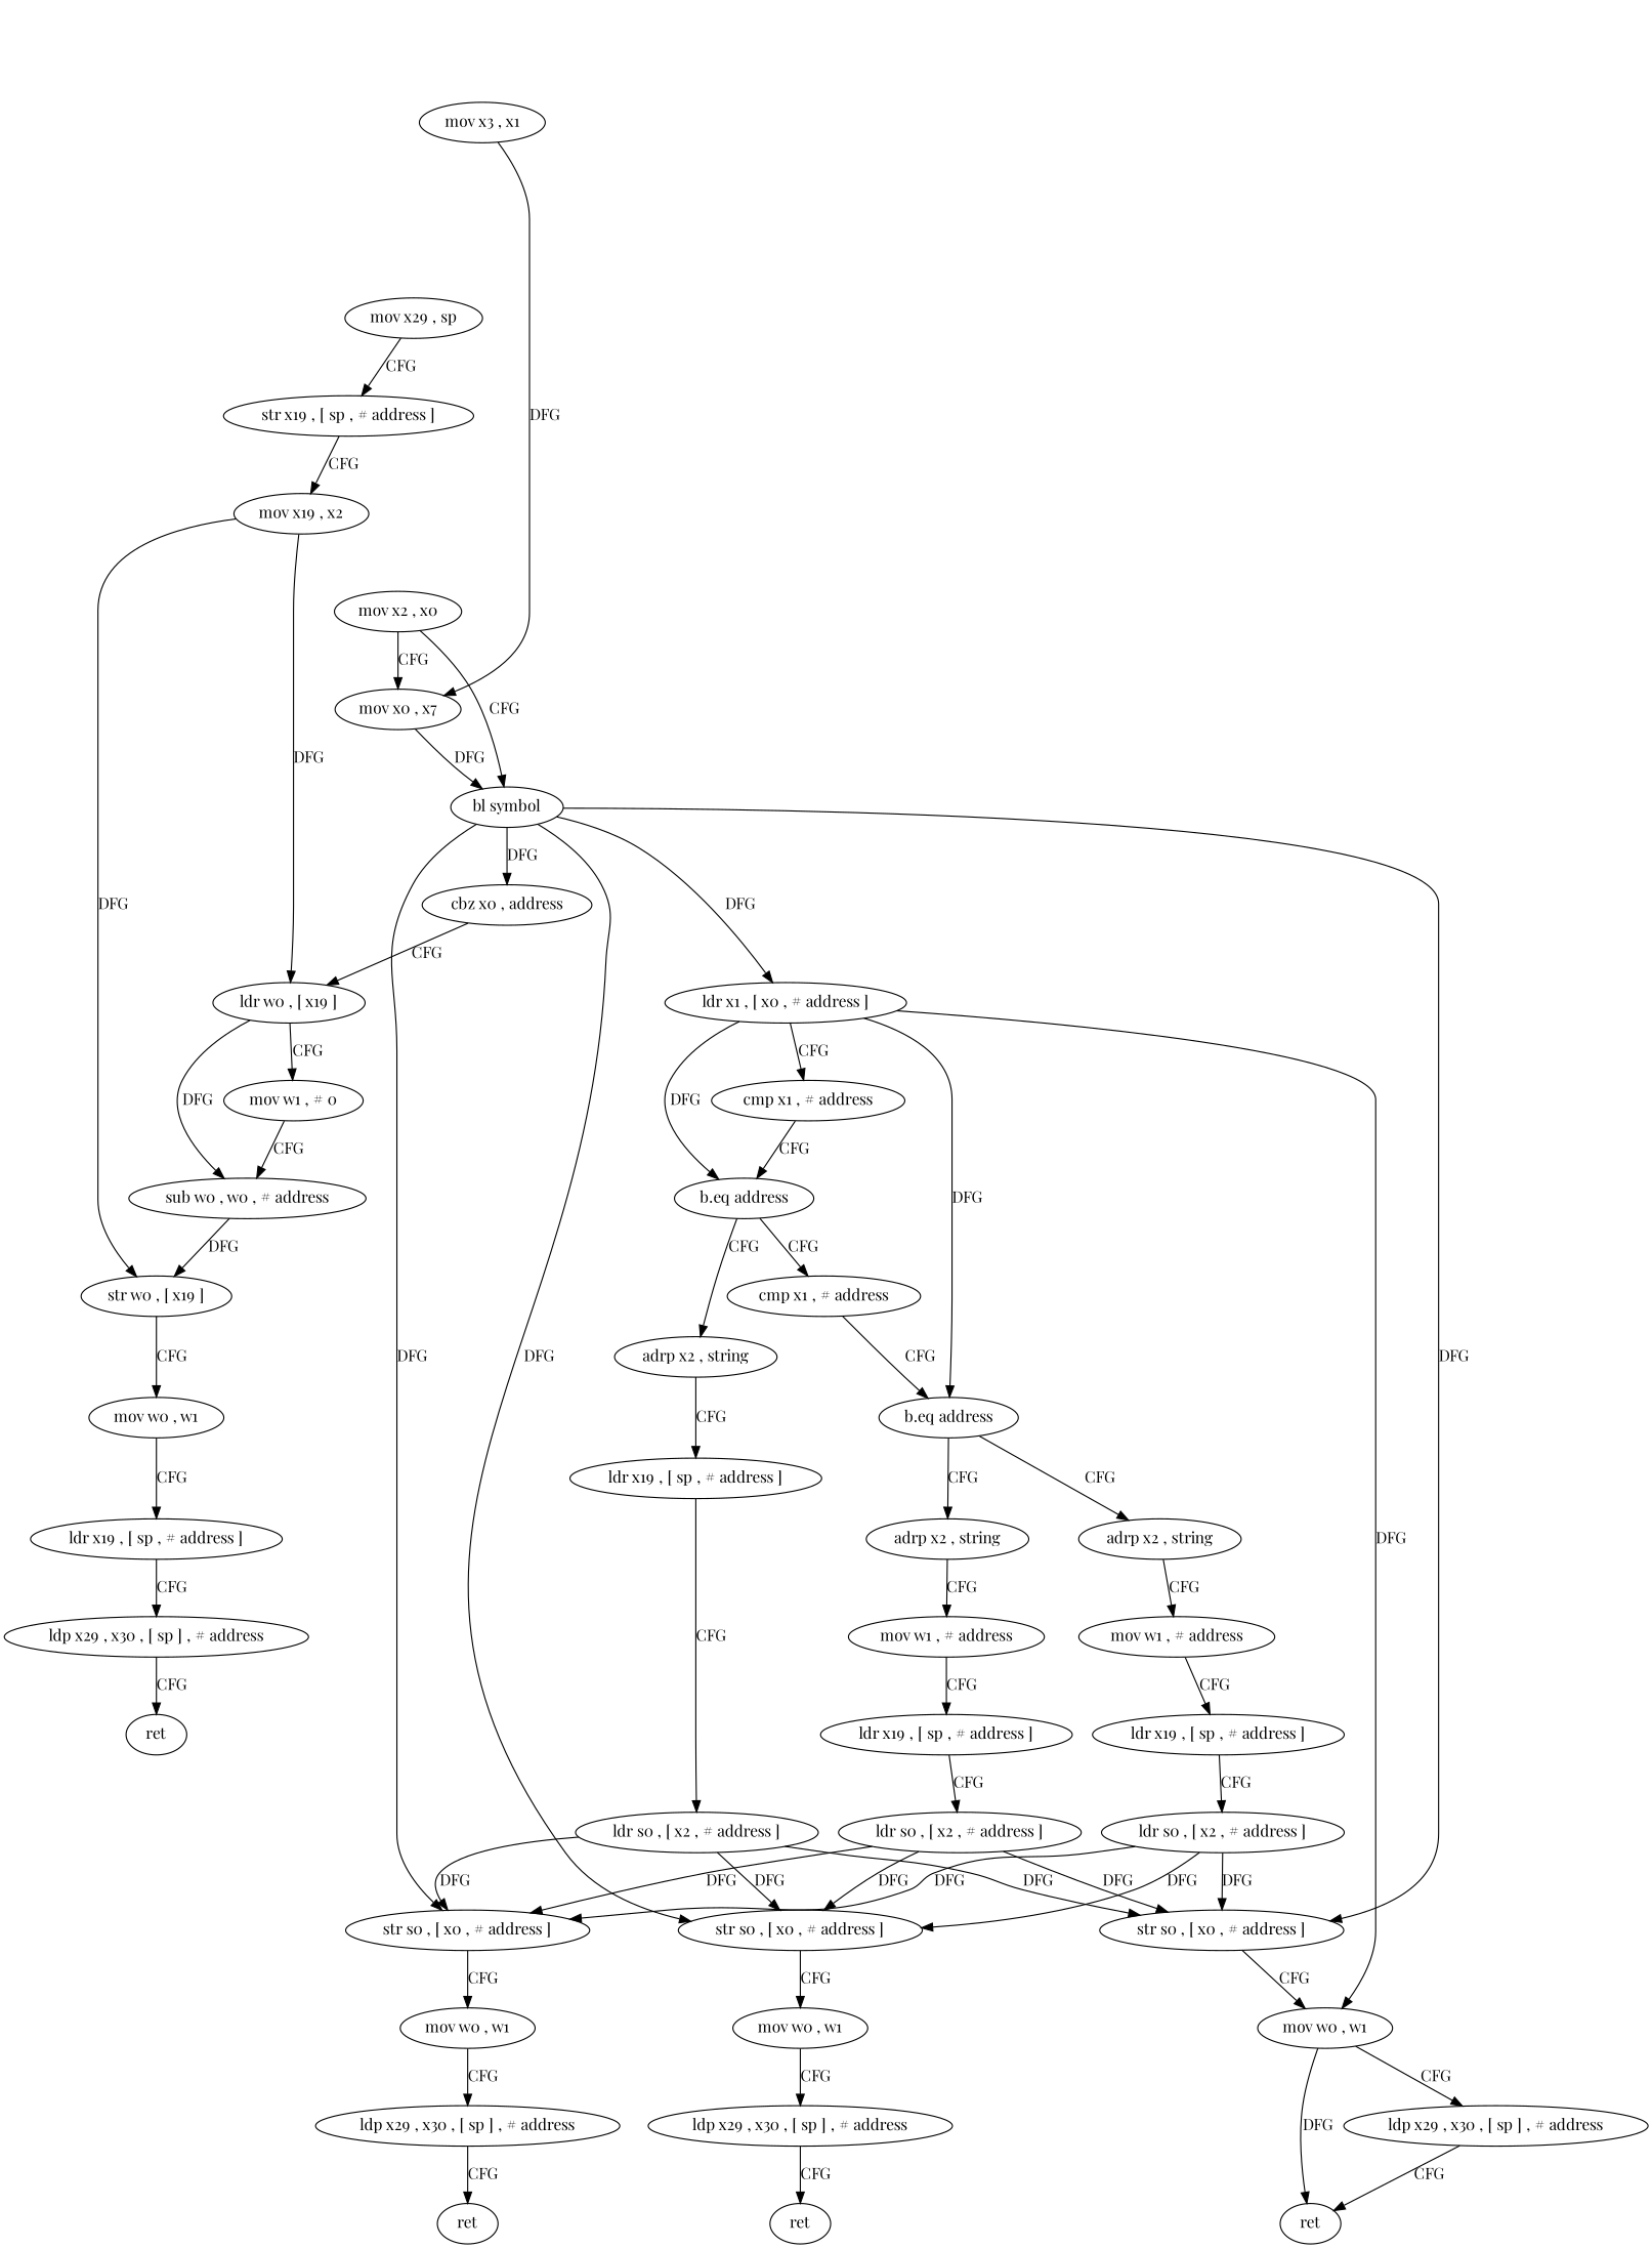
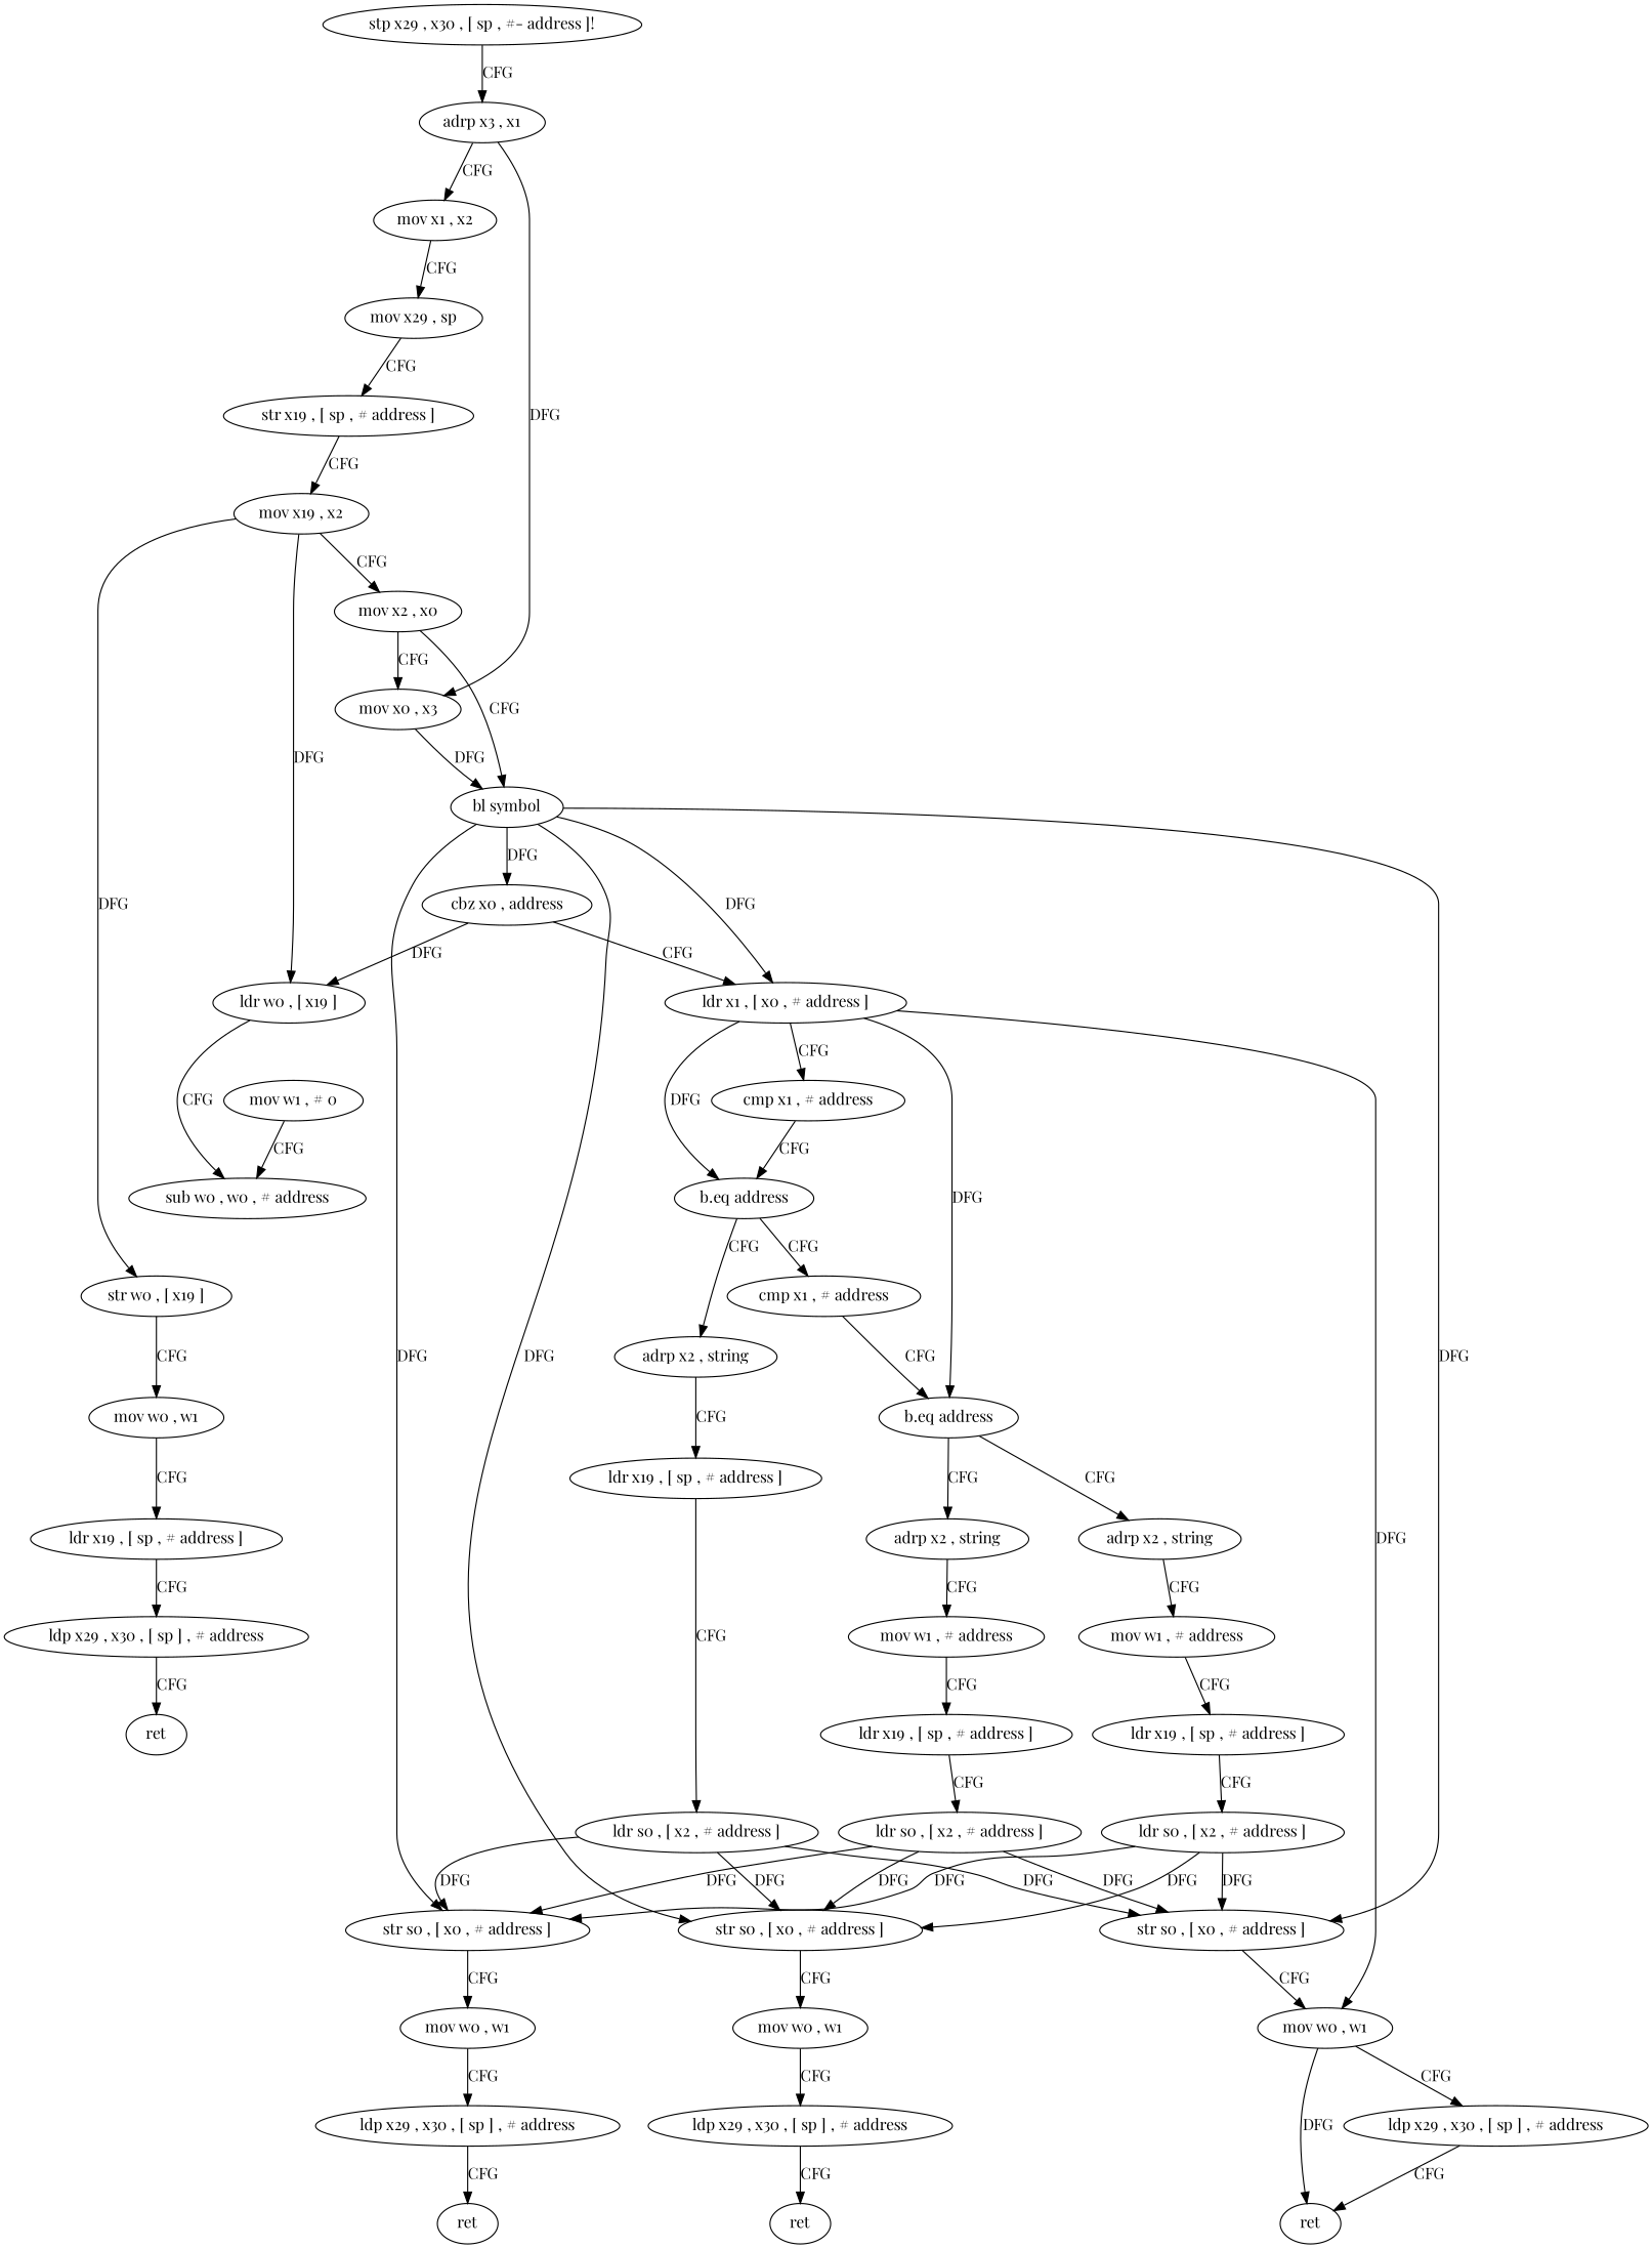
  digraph {
    fontname="Playfair Display"
    node [fontname="Playfair Display"]
    edge [fontname="Playfair Display"]
-   n2 [label="mov x3 , x1"]
-   n4 [label="mov x0 , x7"]
+   n1 [label="stp x29 , x30 , [ sp , #- address ]!"]
+   n2 [label="adrp x3 , x1"]
+   n3 [label="mov x1 , x2"]
+   n4 [label="mov x0 , x3"]
    n5 [label="mov x29 , sp"]
    n6 [label="bl symbol"]
    n7 [label="str x19 , [ sp , # address ]"]
    n8 [label="cbz x0 , address"]
    n9 [label="ldr x1 , [ x0 , # address ]"]
    n10 [label="str s0 , [ x0 , # address ]"]
    n11 [label="str s0 , [ x0 , # address ]"]
    n12 [label="str s0 , [ x0 , # address ]"]
    n13 [label="mov x19 , x2"]
    n14 [label="mov x2 , x0"]
    n15 [label="ldr w0 , [ x19 ]"]
    n16 [label="str w0 , [ x19 ]"]
    n17 [label="mov w1 , # 0"]
    n18 [label="sub w0 , w0 , # address"]
    n19 [label="mov w0 , w1"]
    n20 [label="cmp x1 , # address"]
    n21 [label="b.eq address"]
    n22 [label="mov w0 , w1"]
    n23 [label="b.eq address"]
    n24 [label="mov w0 , w1"]
    n25 [label="mov w0 , w1"]
    n26 [label="adrp x2 , string"]
    n27 [label="cmp x1 , # address"]
    n28 [label="ldp x29 , x30 , [ sp ] , # address"]
    n29 [label=ret]
    n30 [label="adrp x2 , string"]
    n31 [label="adrp x2 , string"]
    n32 [label="ldr x19 , [ sp , # address ]"]
    n33 [label="ldp x29 , x30 , [ sp ] , # address"]
    n34 [label=ret]
    n35 [label="ldr x19 , [ sp , # address ]"]
    n36 [label="ldr s0 , [ x2 , # address ]"]
    n37 [label="mov w1 , # address"]
    n38 [label="mov w1 , # address"]
    n39 [label="ldr x19 , [ sp , # address ]"]
    n40 [label="ldr x19 , [ sp , # address ]"]
    n41 [label="ldr s0 , [ x2 , # address ]"]
    n42 [label="ldp x29 , x30 , [ sp ] , # address"]
    n43 [label=ret]
    n44 [label="ldr s0 , [ x2 , # address ]"]
    n45 [label="ldp x29 , x30 , [ sp ] , # address"]
    n46 [label=ret]
+   n1 -> n2 [label=CFG]
+   n2 -> n3 [label=CFG]
    n2 -> n4 [label=DFG]
+   n3 -> n5 [label=CFG]
    n4 -> n6 [label=DFG]
    n5 -> n7 [label=CFG]
    n6 -> n8 [label=DFG]
    n6 -> n9 [label=DFG]
    n6 -> n10 [label=DFG]
    n6 -> n11 [label=DFG]
    n6 -> n12 [label=DFG]
    n7 -> n13 [label=CFG]
-   n8 -> n15 [label=CFG]
+   n8 -> n9 [label=CFG]
+   n8 -> n15 [label=DFG]
    n9 -> n20 [label=CFG]
    n9 -> n21 [label=DFG]
    n9 -> n22 [label=DFG]
    n9 -> n23 [label=DFG]
    n10 -> n22 [label=CFG]
    n11 -> n24 [label=CFG]
    n12 -> n25 [label=CFG]
+   n13 -> n14 [label=CFG]
    n13 -> n15 [label=DFG]
    n13 -> n16 [label=DFG]
    n14 -> n4 [label=CFG]
    n14 -> n6 [label=CFG]
-   n15 -> n17 [label=CFG]
-   n15 -> n18 [label=DFG]
+   n15 -> n18 [label=CFG]
    n16 -> n19 [label=CFG]
    n17 -> n18 [label=CFG]
-   n18 -> n16 [label=DFG]
    n19 -> n32 [label=CFG]
    n20 -> n21 [label=CFG]
    n21 -> n26 [label=CFG]
    n21 -> n27 [label=CFG]
    n22 -> n28 [label=CFG]
    n22 -> n29 [label=DFG]
    n23 -> n30 [label=CFG]
    n23 -> n31 [label=CFG]
    n24 -> n42 [label=CFG]
    n25 -> n45 [label=CFG]
    n26 -> n35 [label=CFG]
    n27 -> n23 [label=CFG]
    n28 -> n29 [label=CFG]
    n30 -> n37 [label=CFG]
    n31 -> n38 [label=CFG]
    n32 -> n33 [label=CFG]
    n33 -> n34 [label=CFG]
    n35 -> n36 [label=CFG]
    n36 -> n10 [label=DFG]
    n36 -> n11 [label=DFG]
    n36 -> n12 [label=DFG]
    n37 -> n39 [label=CFG]
    n38 -> n40 [label=CFG]
    n39 -> n41 [label=CFG]
    n40 -> n44 [label=CFG]
    n41 -> n10 [label=DFG]
    n41 -> n11 [label=DFG]
    n41 -> n12 [label=DFG]
    n42 -> n43 [label=CFG]
    n44 -> n10 [label=DFG]
    n44 -> n11 [label=DFG]
    n44 -> n12 [label=DFG]
    n45 -> n46 [label=CFG]
  }
